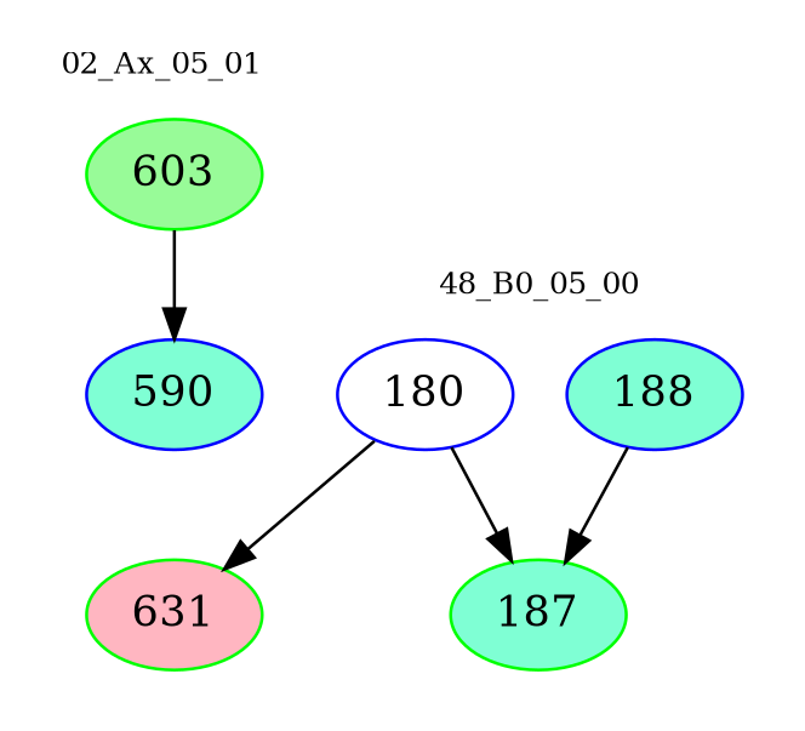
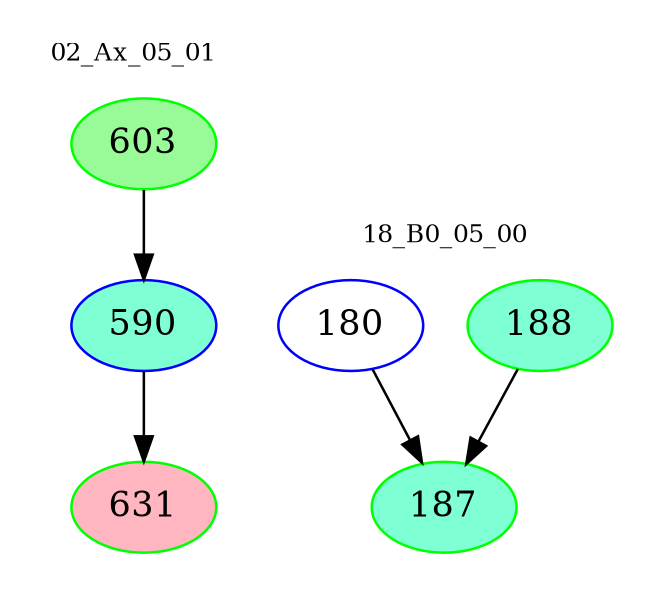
  digraph {
    node [color=green fillcolor=aquamarine style=filled]
    edge [color=black]
    n1 [fillcolor=palegreen label=603]
    n2 [color=blue label=590]
    n3 [fillcolor=lightpink label=631]
-   n4 [color=blue label=188]
+   n4 [label=188]
    n5 [color=blue fillcolor=white label=180]
    n6 [label=187]
    subgraph cluster_1 {
      color=white
      fontsize=10
      label="02_Ax_05_01"
      n1
      n2
      n3
    }
    subgraph cluster_2 {
      color=white
      fontsize=10
-     label="48_B0_05_00"
+     label="18_B0_05_00"
      n4
      n5
      n6
    }
    n1 -> n2
-   n5 -> n3
+   n2 -> n3
    n4 -> n6
    n5 -> n6
  }
